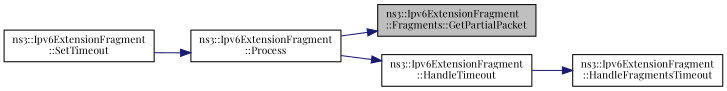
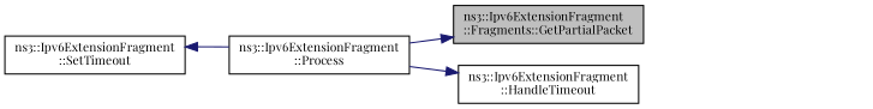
  digraph {
    fontname="Playfair Display"
    rankdir=RL
    node [color=black fillcolor=white fontname="Playfair Display" fontsize=10 shape=record style=filled]
    edge [color=midnightblue dir=back fontname="Playfair Display" fontsize=10 labelfontname=Helvetica labelfontsize=10 style=solid]
    n1 [fillcolor=grey75 fontcolor=black height=0.2 label="ns3::Ipv6ExtensionFragment\l::Fragments::GetPartialPacket" width=0.4]
    n2 [height=0.2 label="ns3::Ipv6ExtensionFragment\l::Process" width=0.4]
-   n3 [height=0.2 label="ns3::Ipv6ExtensionFragment\l::HandleFragmentsTimeout" width=0.4]
    n4 [height=0.2 label="ns3::Ipv6ExtensionFragment\l::HandleTimeout" width=0.4]
    n5 [height=0.2 label="ns3::Ipv6ExtensionFragment\l::SetTimeout" width=0.4]
    n1 -> n2
-   n3 -> n4
    n4 -> n2
-   n2 -> n5
+   n5 -> n2
  }
